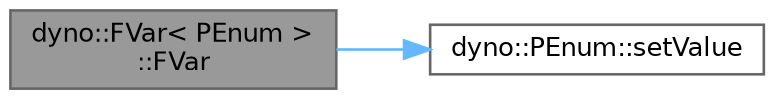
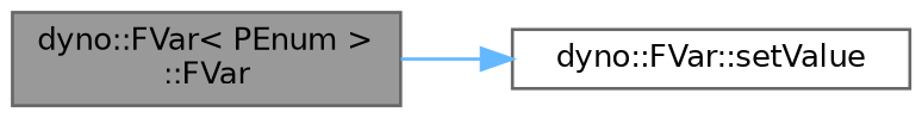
  digraph {
    rankdir=LR
    node [fontname=Helvetica fontsize=10 shape=box style=filled]
    n1 [color=gray40 fillcolor=grey60 fontcolor=black height=0.2 label="dyno::FVar\< PEnum \>\l::FVar" width=0.4]
-   n2 [color=grey40 fillcolor=white height=0.2 label="dyno::PEnum::setValue" width=0.4]
+   n2 [color=grey40 fillcolor=white height=0.2 label="dyno::FVar::setValue" width=0.4]
    n1 -> n2 [color=steelblue1 fontname=Helvetica fontsize=10 labelfontname=Helvetica labelfontsize=10 style=solid]
  }
